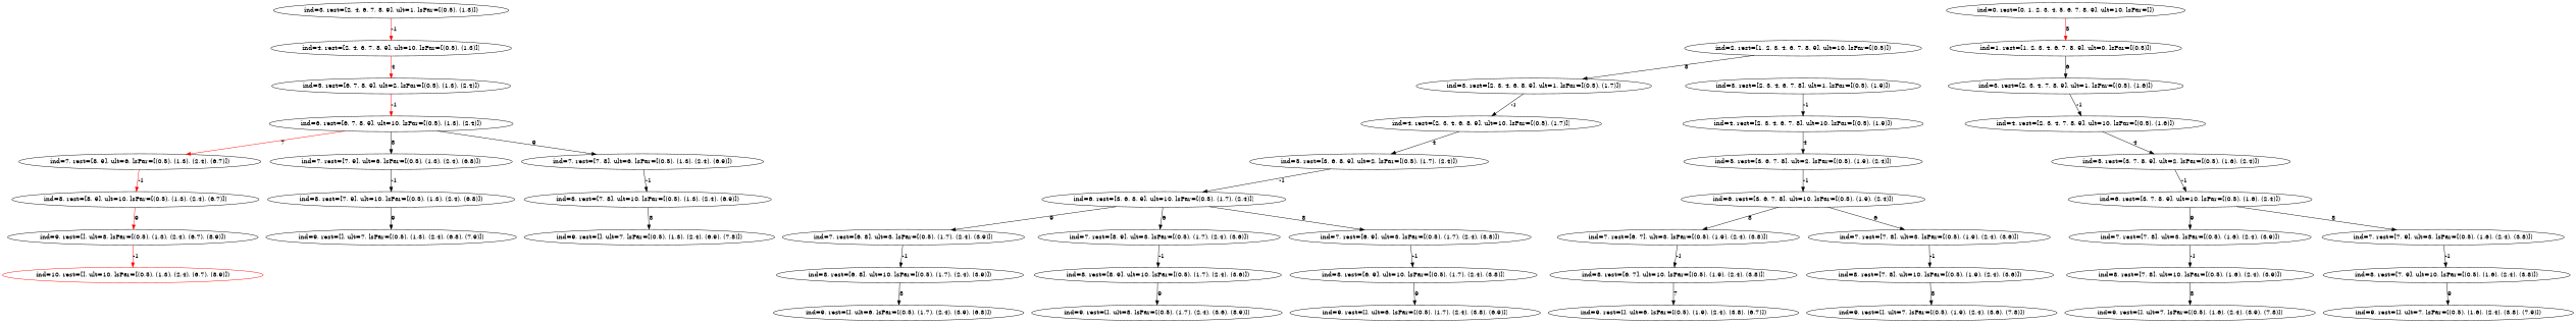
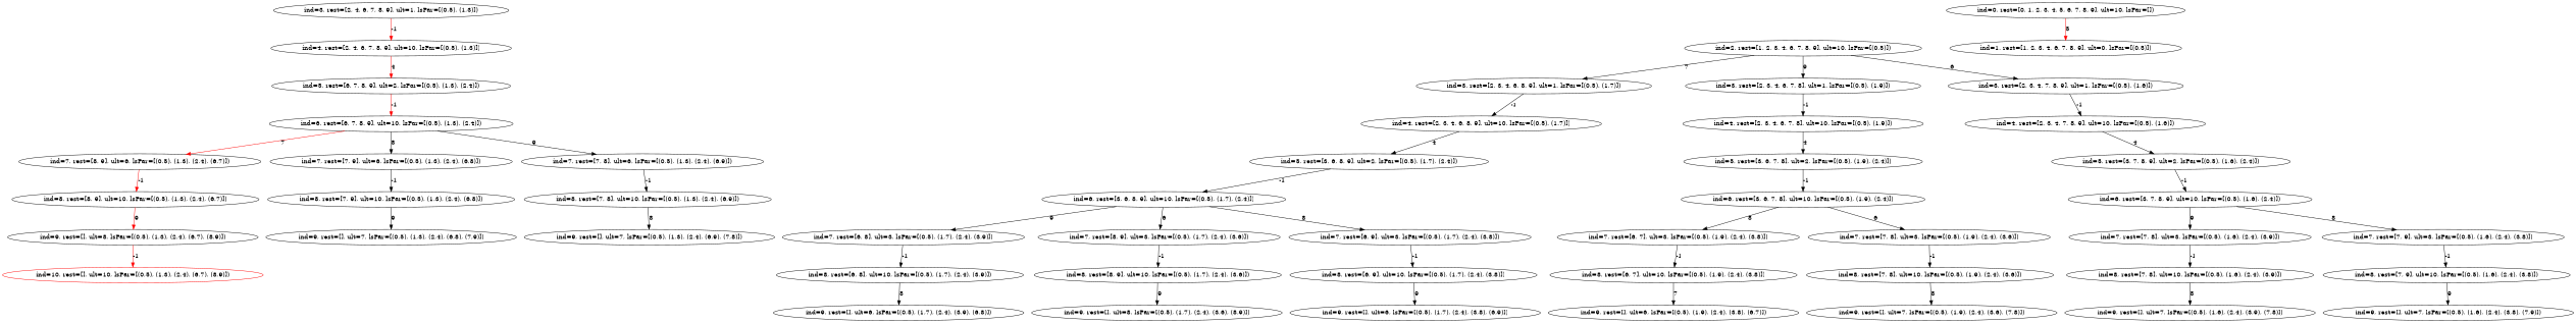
  strict digraph {
    n1 [label="ind=9, rest=[], ult=8, lsPar=[(0,5), (1,3), (2,4), (6,7), (8,9)])"]
    n2 [color=red label="ind=10, rest=[], ult=10, lsPar=[(0,5), (1,3), (2,4), (6,7), (8,9)])"]
    n3 [label="ind=8, rest=[8, 9], ult=10, lsPar=[(0,5), (1,3), (2,4), (6,7)])"]
    n4 [label="ind=7, rest=[8, 9], ult=6, lsPar=[(0,5), (1,3), (2,4), (6,7)])"]
    n5 [label="ind=6, rest=[6, 7, 8, 9], ult=10, lsPar=[(0,5), (1,3), (2,4)])"]
    n6 [label="ind=7, rest=[7, 9], ult=6, lsPar=[(0,5), (1,3), (2,4), (6,8)])"]
    n7 [label="ind=7, rest=[7, 8], ult=6, lsPar=[(0,5), (1,3), (2,4), (6,9)])"]
    n8 [label="ind=8, rest=[7, 9], ult=10, lsPar=[(0,5), (1,3), (2,4), (6,8)])"]
    n9 [label="ind=8, rest=[7, 8], ult=10, lsPar=[(0,5), (1,3), (2,4), (6,9)])"]
    n10 [label="ind=9, rest=[], ult=7, lsPar=[(0,5), (1,3), (2,4), (6,8), (7,9)])"]
    n11 [label="ind=9, rest=[], ult=7, lsPar=[(0,5), (1,3), (2,4), (6,9), (7,8)])"]
    n12 [label="ind=5, rest=[6, 7, 8, 9], ult=2, lsPar=[(0,5), (1,3), (2,4)])"]
    n13 [label="ind=4, rest=[2, 4, 6, 7, 8, 9], ult=10, lsPar=[(0,5), (1,3)])"]
    n14 [label="ind=3, rest=[2, 4, 6, 7, 8, 9], ult=1, lsPar=[(0,5), (1,3)])"]
    n15 [label="ind=2, rest=[1, 2, 3, 4, 6, 7, 8, 9], ult=10, lsPar=[(0,5)])"]
    n16 [label="ind=3, rest=[2, 3, 4, 7, 8, 9], ult=1, lsPar=[(0,5), (1,6)])"]
    n17 [label="ind=3, rest=[2, 3, 4, 6, 8, 9], ult=1, lsPar=[(0,5), (1,7)])"]
    n18 [label="ind=3, rest=[2, 3, 4, 6, 7, 8], ult=1, lsPar=[(0,5), (1,9)])"]
    n19 [label="ind=4, rest=[2, 3, 4, 7, 8, 9], ult=10, lsPar=[(0,5), (1,6)])"]
    n20 [label="ind=4, rest=[2, 3, 4, 6, 8, 9], ult=10, lsPar=[(0,5), (1,7)])"]
    n21 [label="ind=4, rest=[2, 3, 4, 6, 7, 8], ult=10, lsPar=[(0,5), (1,9)])"]
    n22 [label="ind=8, rest=[7, 9], ult=10, lsPar=[(0,5), (1,6), (2,4), (3,8)])"]
    n23 [label="ind=9, rest=[], ult=7, lsPar=[(0,5), (1,6), (2,4), (3,8), (7,9)])"]
    n24 [label="ind=7, rest=[7, 9], ult=3, lsPar=[(0,5), (1,6), (2,4), (3,8)])"]
    n25 [label="ind=6, rest=[3, 7, 8, 9], ult=10, lsPar=[(0,5), (1,6), (2,4)])"]
    n26 [label="ind=7, rest=[7, 8], ult=3, lsPar=[(0,5), (1,6), (2,4), (3,9)])"]
    n27 [label="ind=8, rest=[7, 8], ult=10, lsPar=[(0,5), (1,6), (2,4), (3,9)])"]
    n28 [label="ind=9, rest=[], ult=7, lsPar=[(0,5), (1,6), (2,4), (3,9), (7,8)])"]
    n29 [label="ind=5, rest=[3, 7, 8, 9], ult=2, lsPar=[(0,5), (1,6), (2,4)])"]
    n30 [label="ind=8, rest=[8, 9], ult=10, lsPar=[(0,5), (1,7), (2,4), (3,6)])"]
    n31 [label="ind=9, rest=[], ult=8, lsPar=[(0,5), (1,7), (2,4), (3,6), (8,9)])"]
    n32 [label="ind=7, rest=[8, 9], ult=3, lsPar=[(0,5), (1,7), (2,4), (3,6)])"]
    n33 [label="ind=6, rest=[3, 6, 8, 9], ult=10, lsPar=[(0,5), (1,7), (2,4)])"]
    n34 [label="ind=7, rest=[6, 9], ult=3, lsPar=[(0,5), (1,7), (2,4), (3,8)])"]
    n35 [label="ind=7, rest=[6, 8], ult=3, lsPar=[(0,5), (1,7), (2,4), (3,9)])"]
    n36 [label="ind=8, rest=[6, 9], ult=10, lsPar=[(0,5), (1,7), (2,4), (3,8)])"]
    n37 [label="ind=8, rest=[6, 8], ult=10, lsPar=[(0,5), (1,7), (2,4), (3,9)])"]
    n38 [label="ind=9, rest=[], ult=6, lsPar=[(0,5), (1,7), (2,4), (3,8), (6,9)])"]
    n39 [label="ind=9, rest=[], ult=6, lsPar=[(0,5), (1,7), (2,4), (3,9), (6,8)])"]
    n40 [label="ind=5, rest=[3, 6, 8, 9], ult=2, lsPar=[(0,5), (1,7), (2,4)])"]
    n41 [label="ind=8, rest=[7, 8], ult=10, lsPar=[(0,5), (1,9), (2,4), (3,6)])"]
    n42 [label="ind=9, rest=[], ult=7, lsPar=[(0,5), (1,9), (2,4), (3,6), (7,8)])"]
    n43 [label="ind=7, rest=[7, 8], ult=3, lsPar=[(0,5), (1,9), (2,4), (3,6)])"]
    n44 [label="ind=6, rest=[3, 6, 7, 8], ult=10, lsPar=[(0,5), (1,9), (2,4)])"]
    n45 [label="ind=7, rest=[6, 7], ult=3, lsPar=[(0,5), (1,9), (2,4), (3,8)])"]
    n46 [label="ind=8, rest=[6, 7], ult=10, lsPar=[(0,5), (1,9), (2,4), (3,8)])"]
    n47 [label="ind=9, rest=[], ult=6, lsPar=[(0,5), (1,9), (2,4), (3,8), (6,7)])"]
    n48 [label="ind=5, rest=[3, 6, 7, 8], ult=2, lsPar=[(0,5), (1,9), (2,4)])"]
    n49 [label="ind=1, rest=[1, 2, 3, 4, 6, 7, 8, 9], ult=0, lsPar=[(0,5)])"]
    n50 [label="ind=0, rest=[0, 1, 2, 3, 4, 5, 6, 7, 8, 9], ult=10, lsPar=[])"]
    n1 -> n2 [color=red label=-1]
    n3 -> n1 [color=red label=9]
    n4 -> n3 [color=red label=-1]
    n5 -> n4 [color=red label=7]
    n5 -> n6 [label=8]
    n5 -> n7 [label=9]
    n6 -> n8 [label=-1]
    n7 -> n9 [label=-1]
    n8 -> n10 [label=9]
    n9 -> n11 [label=8]
    n12 -> n5 [color=red label=-1]
    n13 -> n12 [color=red label=4]
    n14 -> n13 [color=red label=-1]
-   n49 -> n16 [label=6]
-   n15 -> n17 [label=8]
+   n15 -> n16 [label=6]
+   n15 -> n17 [label=7]
+   n15 -> n18 [label=9]
    n16 -> n19 [label=-1]
    n17 -> n20 [label=-1]
    n18 -> n21 [label=-1]
    n19 -> n29 [label=4]
    n20 -> n40 [label=4]
    n21 -> n48 [label=4]
    n22 -> n23 [label=9]
    n24 -> n22 [label=-1]
    n25 -> n24 [label=8]
    n25 -> n26 [label=9]
    n26 -> n27 [label=-1]
    n27 -> n28 [label=8]
    n29 -> n25 [label=-1]
    n30 -> n31 [label=9]
    n32 -> n30 [label=-1]
    n33 -> n32 [label=6]
    n33 -> n34 [label=8]
    n33 -> n35 [label=9]
    n34 -> n36 [label=-1]
    n35 -> n37 [label=-1]
    n36 -> n38 [label=9]
    n37 -> n39 [label=8]
    n40 -> n33 [label=-1]
    n41 -> n42 [label=8]
    n43 -> n41 [label=-1]
    n44 -> n43 [label=6]
    n44 -> n45 [label=8]
    n45 -> n46 [label=-1]
    n46 -> n47 [label=7]
    n48 -> n44 [label=-1]
    n50 -> n49 [color=red label=5]
  }
